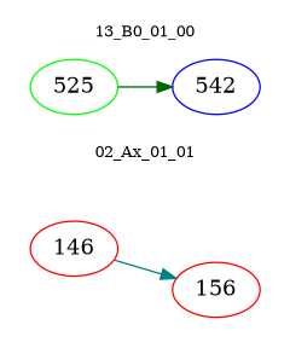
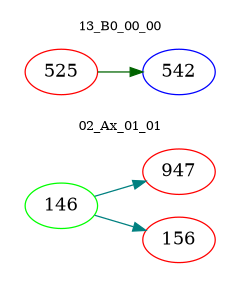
  digraph {
    rankdir=LR
    node [color=green]
    edge [color=teal]
-   n1 [color=red label=146]
+   n1 [label=146]
    n2 [color=red label=156]
-   n4 [label=525]
+   n3 [color=red label=947]
+   n4 [color=red label=525]
    n5 [color=blue label=542]
    subgraph cluster_1 {
      color=white
      fontsize=10
      label="02_Ax_01_01"
      n1
      n2
+     n3
    }
    subgraph cluster_2 {
      color=white
      fontsize=10
-     label="13_B0_01_00"
+     label="13_B0_00_00"
      n4
      n5
    }
    n1 -> n2
+   n1 -> n3
    n4 -> n5 [color=darkgreen]
  }
